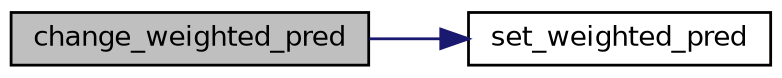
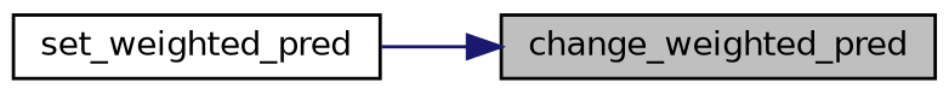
  digraph {
    rankdir=RL
    node [color=black fontname=Helvetica fontsize=10 shape=record]
    n1 [fillcolor=grey75 fontcolor=black height=0.2 label=change_weighted_pred style=filled width=0.4]
    n2 [height=0.2 label=set_weighted_pred width=0.4]
-   n2 -> n1 [color=midnightblue dir=back fontname=Helvetica fontsize=10 labelfontname=Helvetica labelfontsize=10 style=solid]
+   n1 -> n2 [color=midnightblue dir=back fontname=Helvetica fontsize=10 labelfontname=Helvetica labelfontsize=10 style=solid]
  }
